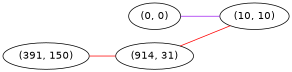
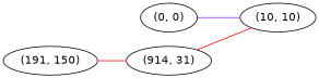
  graph {
    fontname="DejaVu Sans"
    rankdir=LR
    node [fontname="DejaVu Sans"]
    edge [color=red fontname="DejaVu Sans" weight=1]
    n1 [label="(914, 31)"]
    "(10, 10)"
-   "(191, 150)" [label="(391, 150)"]
+   "(191, 150)"
    "(0, 0)"
    n1 -- "(10, 10)"
    "(191, 150)" -- n1
    "(0, 0)" -- "(10, 10)" [color=purple weight=4]
  }
